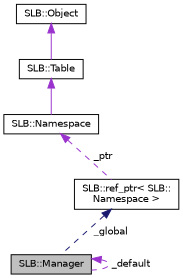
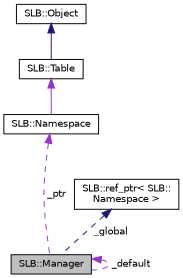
  digraph {
    node [color=black fillcolor=white fontname=Helvetica fontsize=10 shape=record style=filled]
    edge [color=darkorchid3 dir=back fontname=Helvetica fontsize=10 labelfontname=Helvetica labelfontsize=10 style=dashed]
    n1 [fillcolor=grey75 fontcolor=black height=0.2 label="SLB::Manager" width=0.4]
    n2 [height=0.2 label="SLB::ref_ptr\< SLB::\lNamespace \>" width=0.4]
    n3 [height=0.2 label="SLB::Namespace" width=0.4]
    n4 [height=0.2 label="SLB::Table" width=0.4]
    n5 [height=0.2 label="SLB::Object" width=0.4]
    n1 -> n1 [label=" _default"]
    n2 -> n1 [color=midnightblue label=" _global"]
-   n3 -> n2 [label=" _ptr"]
+   n3 -> n1 [label=" _ptr"]
    n4 -> n3 [style=solid]
-   n5 -> n4 [style=solid]
+   n5 -> n4 [color=midnightblue style=solid]
  }
